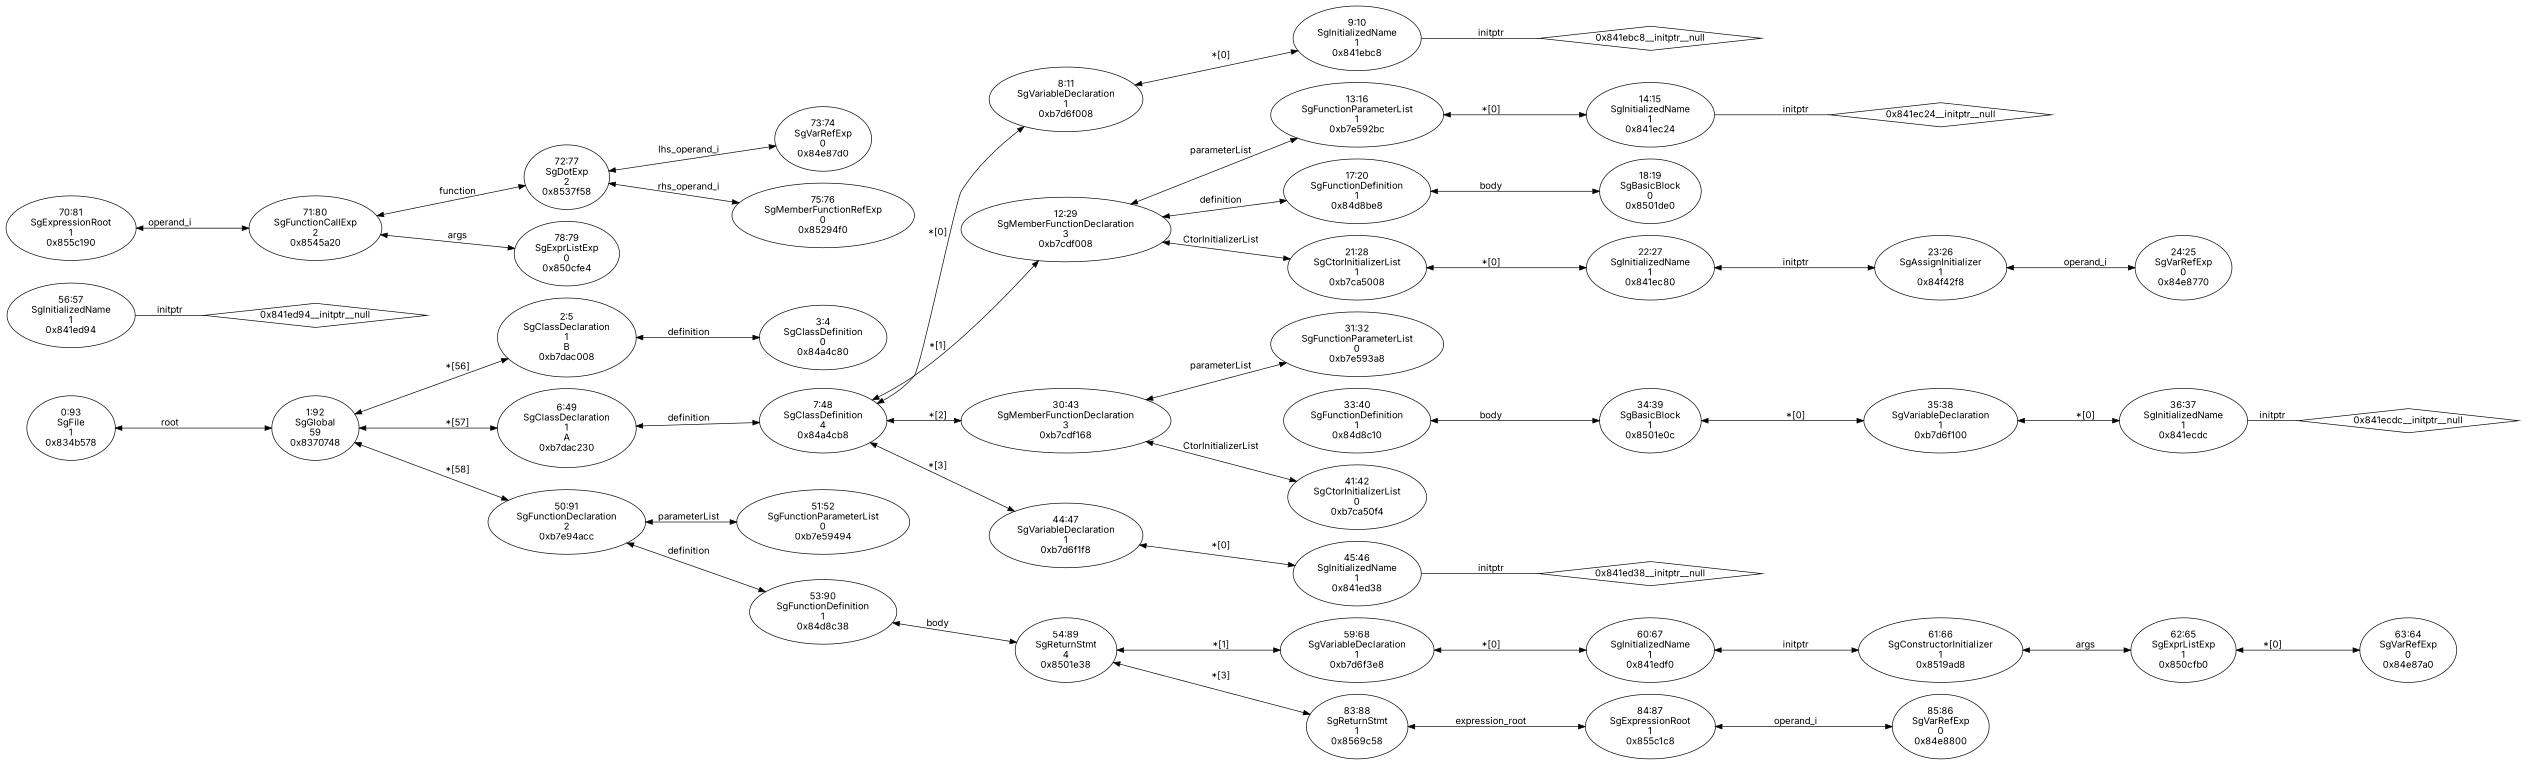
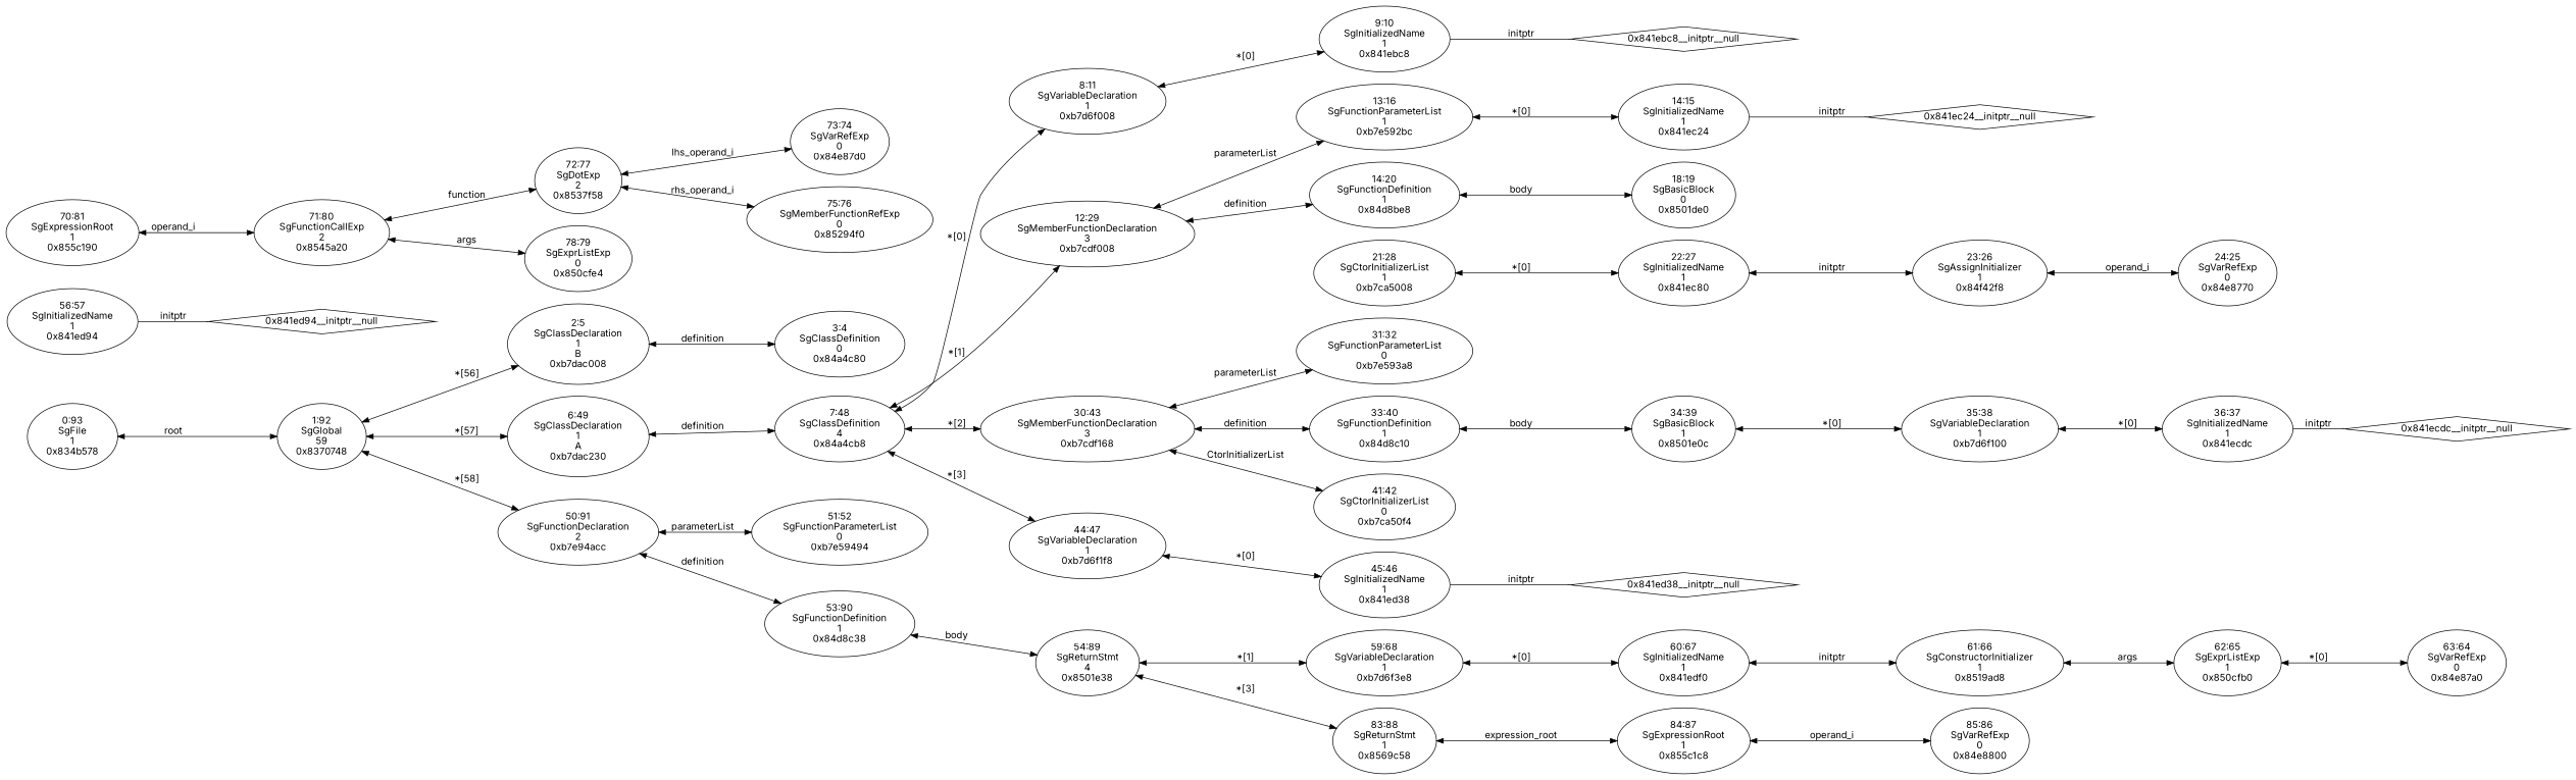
  digraph {
    fontname=Inter
    rankdir=LR
    node [fontname=Inter]
    edge [dir=both fontname=Inter]
    n1 [label="3:4\nSgClassDefinition\n0\n0x84a4c80\n"]
    n2 [label="2:5\nSgClassDeclaration\n1\nB\n0xb7dac008\n"]
    n3 [label="9:10\nSgInitializedName\n1\n0x841ebc8\n"]
    "0x841ebc8__initptr__null" [shape=diamond]
    n5 [label="8:11\nSgVariableDeclaration\n1\n0xb7d6f008\n"]
    n6 [label="14:15\nSgInitializedName\n1\n0x841ec24\n"]
    "0x841ec24__initptr__null" [shape=diamond]
    n8 [label="13:16\nSgFunctionParameterList\n1\n0xb7e592bc\n"]
    n9 [label="18:19\nSgBasicBlock\n0\n0x8501de0\n"]
-   n10 [label="17:20\nSgFunctionDefinition\n1\n0x84d8be8\n"]
+   n10 [label="14:20\nSgFunctionDefinition\n1\n0x84d8be8\n"]
    n11 [label="24:25\nSgVarRefExp\n0\n0x84e8770\n"]
    n12 [label="23:26\nSgAssignInitializer\n1\n0x84f42f8\n"]
    n13 [label="22:27\nSgInitializedName\n1\n0x841ec80\n"]
    n14 [label="21:28\nSgCtorInitializerList\n1\n0xb7ca5008\n"]
    n15 [label="12:29\nSgMemberFunctionDeclaration\n3\n0xb7cdf008\n"]
    n16 [label="31:32\nSgFunctionParameterList\n0\n0xb7e593a8\n"]
    n17 [label="36:37\nSgInitializedName\n1\n0x841ecdc\n"]
    "0x841ecdc__initptr__null" [shape=diamond]
    n19 [label="35:38\nSgVariableDeclaration\n1\n0xb7d6f100\n"]
    n20 [label="34:39\nSgBasicBlock\n1\n0x8501e0c\n"]
    n21 [label="33:40\nSgFunctionDefinition\n1\n0x84d8c10\n"]
    n22 [label="41:42\nSgCtorInitializerList\n0\n0xb7ca50f4\n"]
    n23 [label="30:43\nSgMemberFunctionDeclaration\n3\n0xb7cdf168\n"]
    n24 [label="45:46\nSgInitializedName\n1\n0x841ed38\n"]
    "0x841ed38__initptr__null" [shape=diamond]
    n26 [label="44:47\nSgVariableDeclaration\n1\n0xb7d6f1f8\n"]
    n27 [label="7:48\nSgClassDefinition\n4\n0x84a4cb8\n"]
    n28 [label="6:49\nSgClassDeclaration\n1\nA\n0xb7dac230\n"]
    n29 [label="51:52\nSgFunctionParameterList\n0\n0xb7e59494\n"]
    n30 [label="56:57\nSgInitializedName\n1\n0x841ed94\n"]
    "0x841ed94__initptr__null" [shape=diamond]
    n32 [label="63:64\nSgVarRefExp\n0\n0x84e87a0\n"]
    n33 [label="62:65\nSgExprListExp\n1\n0x850cfb0\n"]
    n34 [label="61:66\nSgConstructorInitializer\n1\n0x8519ad8\n"]
    n35 [label="60:67\nSgInitializedName\n1\n0x841edf0\n"]
    n36 [label="59:68\nSgVariableDeclaration\n1\n0xb7d6f3e8\n"]
    n37 [label="73:74\nSgVarRefExp\n0\n0x84e87d0\n"]
    n38 [label="75:76\nSgMemberFunctionRefExp\n0\n0x85294f0\n"]
    n39 [label="72:77\nSgDotExp\n2\n0x8537f58\n"]
    n40 [label="78:79\nSgExprListExp\n0\n0x850cfe4\n"]
    n41 [label="71:80\nSgFunctionCallExp\n2\n0x8545a20\n"]
    n42 [label="70:81\nSgExpressionRoot\n1\n0x855c190\n"]
    n43 [label="85:86\nSgVarRefExp\n0\n0x84e8800\n"]
    n44 [label="84:87\nSgExpressionRoot\n1\n0x855c1c8\n"]
    n45 [label="83:88\nSgReturnStmt\n1\n0x8569c58\n"]
    n46 [label="54:89\nSgReturnStmt\n4\n0x8501e38\n"]
    n47 [label="53:90\nSgFunctionDefinition\n1\n0x84d8c38\n"]
    n48 [label="50:91\nSgFunctionDeclaration\n2\n0xb7e94acc\n"]
    n49 [label="1:92\nSgGlobal\n59\n0x8370748\n"]
    n50 [label="0:93\nSgFile\n1\n0x834b578\n"]
    n2 -> n1 [label=definition]
    n3 -> "0x841ebc8__initptr__null" [dir=none label=initptr]
    n5 -> n3 [label="*[0]"]
    n6 -> "0x841ec24__initptr__null" [dir=none label=initptr]
    n8 -> n6 [label="*[0]"]
    n10 -> n9 [label=body]
    n12 -> n11 [label=operand_i]
    n13 -> n12 [label=initptr]
    n14 -> n13 [label="*[0]"]
    n15 -> n8 [label=parameterList]
    n15 -> n10 [label=definition]
-   n15 -> n14 [label=CtorInitializerList]
    n17 -> "0x841ecdc__initptr__null" [dir=none label=initptr]
    n19 -> n17 [label="*[0]"]
    n20 -> n19 [label="*[0]"]
    n21 -> n20 [label=body]
    n23 -> n16 [label=parameterList]
+   n23 -> n21 [label=definition]
    n23 -> n22 [label=CtorInitializerList]
    n24 -> "0x841ed38__initptr__null" [dir=none label=initptr]
    n26 -> n24 [label="*[0]"]
    n27 -> n5 [label="*[0]"]
    n27 -> n15 [label="*[1]"]
    n27 -> n23 [label="*[2]"]
    n27 -> n26 [label="*[3]"]
    n28 -> n27 [label=definition]
    n30 -> "0x841ed94__initptr__null" [dir=none label=initptr]
    n33 -> n32 [label="*[0]"]
    n34 -> n33 [label=args]
    n35 -> n34 [label=initptr]
    n36 -> n35 [label="*[0]"]
    n39 -> n37 [label=lhs_operand_i]
    n39 -> n38 [label=rhs_operand_i]
    n41 -> n39 [label=function]
    n41 -> n40 [label=args]
    n42 -> n41 [label=operand_i]
    n44 -> n43 [label=operand_i]
    n45 -> n44 [label=expression_root]
    n46 -> n36 [label="*[1]"]
    n46 -> n45 [label="*[3]"]
    n47 -> n46 [label=body]
    n48 -> n29 [label=parameterList]
    n48 -> n47 [label=definition]
    n49 -> n2 [label="*[56]"]
    n49 -> n28 [label="*[57]"]
    n49 -> n48 [label="*[58]"]
    n50 -> n49 [label=root]
  }
